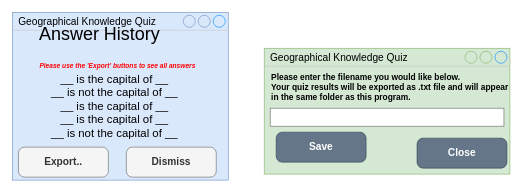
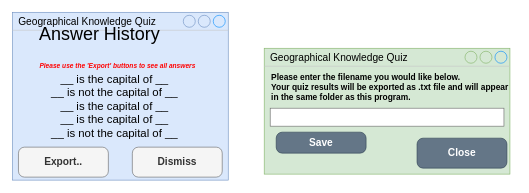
  <mxCell id="0" />
  <mxCell id="1" parent="0" />
  <mxCell id="2" value="Geographical Knowledge Quiz" style="strokeWidth=1;shadow=0;dashed=0;align=center;html=1;shape=mxgraph.mockup.containers.window;align=left;verticalAlign=top;spacingLeft=8;strokeColor2=#008cff;strokeColor3=#c4c4c4;mainText=;fontSize=17;labelBackgroundColor=none;fillColor=#dae8fc;strokeColor=#6c8ebf;" parent="1" vertex="1"><mxGeometry x="20" y="20" width="360" height="280" as="geometry" /></mxCell>
  <mxCell id="3" value="Geographical Knowledge Quiz" style="strokeWidth=1;shadow=0;dashed=0;align=center;html=1;shape=mxgraph.mockup.containers.window;align=left;verticalAlign=top;spacingLeft=8;strokeColor2=#008cff;strokeColor3=#c4c4c4;mainText=;fontSize=17;labelBackgroundColor=none;strokeColor=#82b366;fillColor=#d5e8d4;" parent="1" vertex="1"><mxGeometry x="440" y="80" width="410" height="210" as="geometry" /></mxCell>
  <mxCell id="4" value="&lt;font style=&quot;font-size: 30px&quot;&gt;Answer History&lt;/font&gt;" style="text;html=1;resizable=0;autosize=1;align=center;verticalAlign=middle;points=[];fillColor=none;strokeColor=none;rounded=0;" parent="1" vertex="1"><mxGeometry x="55" y="45" width="220" height="20" as="geometry" /></mxCell>
  <mxCell id="5" value="&lt;i style=&quot;font-size: 11px&quot;&gt;Please use the 'Export' buttons to see all answers&lt;/i&gt;" style="text;html=1;resizable=0;autosize=1;align=center;verticalAlign=middle;points=[];fillColor=none;strokeColor=none;rounded=0;fontSize=11;fontColor=#FF0000;fontStyle=1" parent="1" vertex="1"><mxGeometry x="55" y="100" width="280" height="20" as="geometry" /></mxCell>
  <mxCell id="6" value="&lt;font style=&quot;font-size: 19px&quot;&gt;__ is the capital of __&lt;br&gt;__ is not the capital of __&lt;br&gt;__ is the capital of __&lt;br&gt;__ is the capital of __&lt;br&gt;__ is not the capital of __&lt;br style=&quot;font-size: 19px&quot;&gt;&lt;/font&gt;" style="text;html=1;resizable=0;autosize=1;align=center;verticalAlign=middle;points=[];fillColor=none;strokeColor=none;rounded=0;fontSize=19;" parent="1" vertex="1"><mxGeometry x="75" y="117" width="230" height="120" as="geometry" /></mxCell>
- <mxCell id="7" value="Dismiss" style="strokeWidth=1;shadow=0;dashed=0;align=center;html=1;shape=mxgraph.mockup.buttons.button;mainText=;buttonStyle=round;fontSize=17;fontStyle=1;whiteSpace=wrap;fillColor=#f5f5f5;strokeColor=#666666;fontColor=#333333;" parent="1" vertex="1"><mxGeometry x="210" y="245" width="150" height="50" as="geometry" /></mxCell>
+ <mxCell id="7" value="Dismiss" style="strokeWidth=1;shadow=0;dashed=0;align=center;html=1;shape=mxgraph.mockup.buttons.button;mainText=;buttonStyle=round;fontSize=17;fontStyle=1;whiteSpace=wrap;fillColor=#f5f5f5;strokeColor=#666666;fontColor=#333333;" parent="1" vertex="1"><mxGeometry x="220" y="245" width="150" height="50" as="geometry" /></mxCell>
  <mxCell id="8" value="Export.." style="strokeWidth=1;shadow=0;dashed=0;align=center;html=1;shape=mxgraph.mockup.buttons.button;mainText=;buttonStyle=round;fontSize=17;fontStyle=1;whiteSpace=wrap;fillColor=#f5f5f5;strokeColor=#666666;fontColor=#333333;" parent="1" vertex="1"><mxGeometry x="30" y="245" width="150" height="50" as="geometry" /></mxCell>
  <mxCell id="9" value="&lt;b&gt;&lt;font style=&quot;font-size: 14px&quot;&gt;Please enter the filename you would like below. &lt;br&gt;Your quiz results&amp;nbsp;will be exported as .txt file and will appear &lt;br&gt;in the same folder as this program.&lt;/font&gt;&lt;/b&gt;" style="text;html=1;resizable=0;autosize=1;align=left;verticalAlign=middle;points=[];fillColor=none;strokeColor=none;rounded=0;" parent="1" vertex="1"><mxGeometry x="450" y="120" width="410" height="50" as="geometry" /></mxCell>
- <mxCell id="10" value="Save" style="strokeWidth=1;shadow=0;dashed=0;align=center;html=1;shape=mxgraph.mockup.buttons.button;strokeColor=#314354;fontColor=#ffffff;mainText=;buttonStyle=round;fontSize=17;fontStyle=1;fillColor=#647687;whiteSpace=wrap;" parent="1" vertex="1"><mxGeometry x="460" y="220" width="150" height="50" as="geometry" /></mxCell>
+ <mxCell id="10" value="Save" style="strokeWidth=1;shadow=0;dashed=0;align=center;html=1;shape=mxgraph.mockup.buttons.button;strokeColor=#314354;fontColor=#ffffff;mainText=;buttonStyle=round;fontSize=17;fontStyle=1;fillColor=#647687;whiteSpace=wrap;" parent="1" vertex="1"><mxGeometry x="460" y="220" width="150" height="35" as="geometry" /></mxCell>
  <mxCell id="11" value="" style="strokeWidth=1;shadow=0;dashed=0;align=center;html=1;shape=mxgraph.mockup.text.textBox;fontColor=#666666;align=left;fontSize=17;spacingLeft=4;spacingTop=-3;strokeColor=#666666;mainText=" parent="1" vertex="1"><mxGeometry x="450" y="180" width="390" height="30" as="geometry" /></mxCell>
  <mxCell id="12" value="Close" style="strokeWidth=1;shadow=0;dashed=0;align=center;html=1;shape=mxgraph.mockup.buttons.button;strokeColor=#314354;fontColor=#ffffff;mainText=;buttonStyle=round;fontSize=17;fontStyle=1;fillColor=#647687;whiteSpace=wrap;" parent="1" vertex="1"><mxGeometry x="695" y="230" width="150" height="50" as="geometry" /></mxCell>
